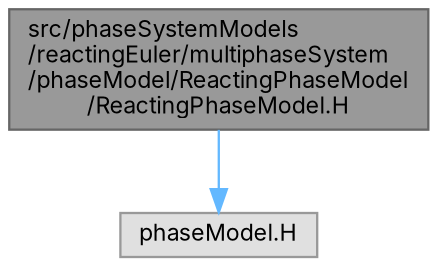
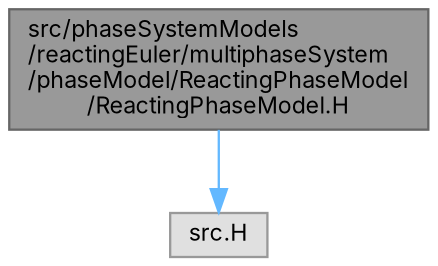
  digraph {
    fontname=Inter
    node [fontname=Inter fontsize=10 shape=box style=filled]
    n1 [color=gray40 fillcolor=grey60 fontcolor=black height=0.2 label="src/phaseSystemModels\l/reactingEuler/multiphaseSystem\l/phaseModel/ReactingPhaseModel\l/ReactingPhaseModel.H" width=0.4]
-   n2 [color=grey60 fillcolor="#E0E0E0" height=0.2 label="phaseModel.H" width=0.4]
+   n2 [color=grey60 fillcolor="#E0E0E0" height=0.2 label="src.H" width=0.4]
    n1 -> n2 [color=steelblue1 fontname=Inter fontsize=10 labelfontname=Helvetica labelfontsize=10 style=solid]
  }
